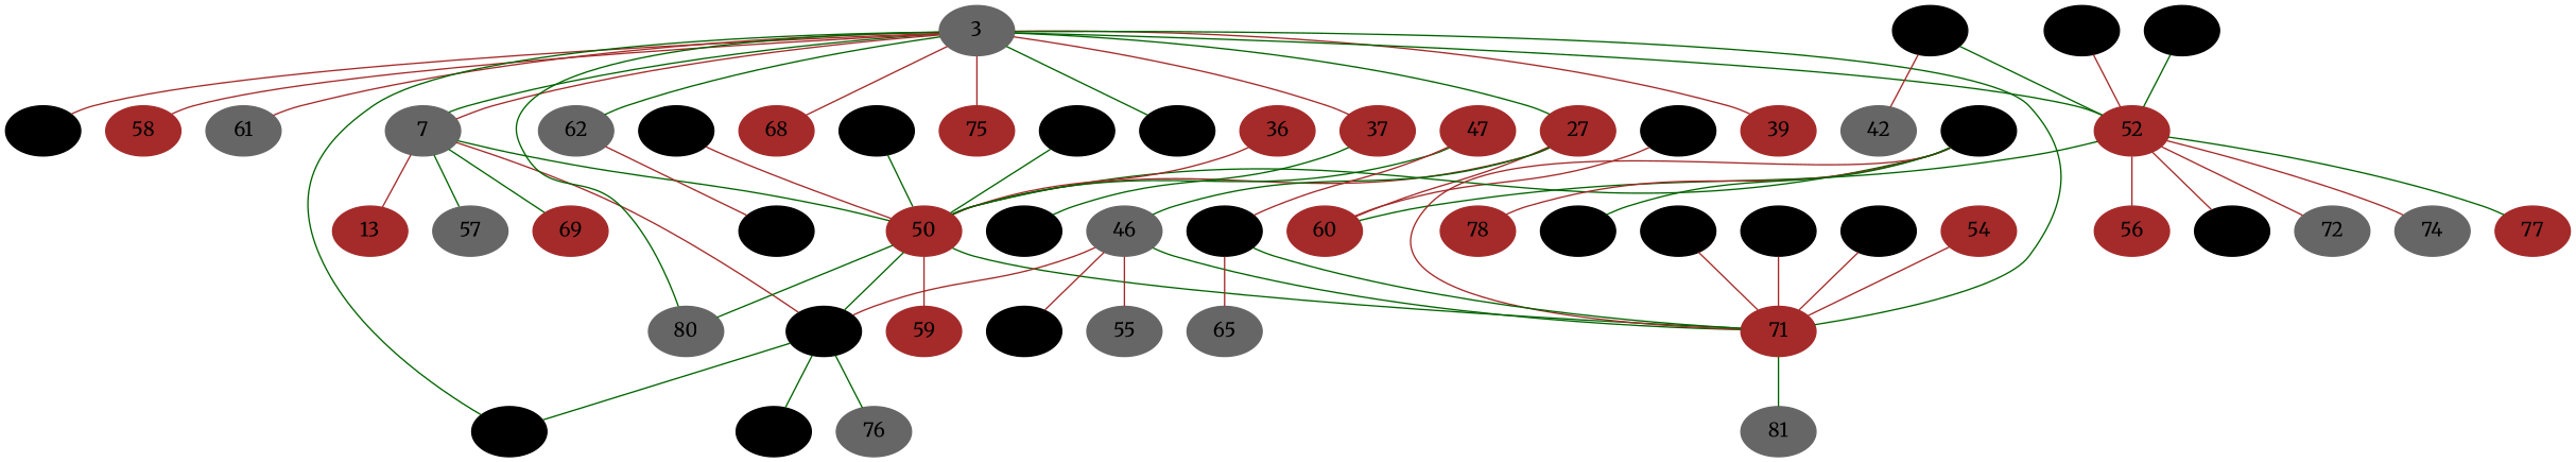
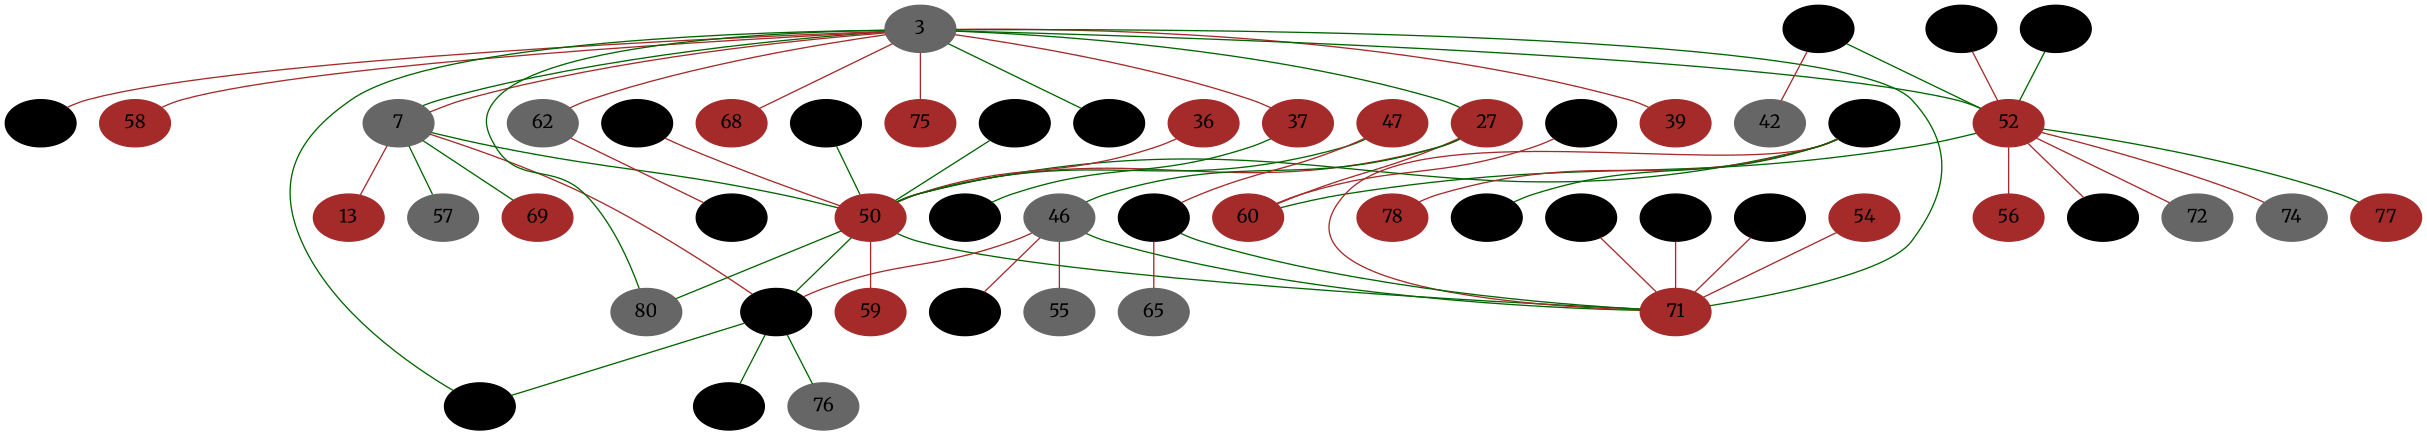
  graph {
    fontname=Merriweather
    node [color=black fontname=Merriweather style=filled]
    edge [color=brown fontname=Merriweather]
    7 [color=gray40 super="+2"]
    50 [color=brown super="+31"]
    13 [color=brown]
    53 [super="+44"]
    57 [color=gray40]
    69 [color=brown]
    3 [color=gray40]
    14
    27 [color=brown super="+20"]
    37 [color=brown]
    39 [color=brown]
    43
    52 [color=brown super="+15+22"]
    58 [color=brown super="+19"]
-   61 [color=gray40]
    62 [color=gray40 super="+38"]
    64
    68 [color=brown]
    71 [color=brown super="+40+11"]
    75 [color=brown]
    80 [color=gray40]
    60 [color=brown super="+25"]
    46 [color=gray40 super="+41"]
    67
    56 [color=brown]
    66
    72 [color=gray40]
    74 [color=gray40]
    77 [color=brown]
    70
-   81 [color=gray40]
    59 [color=brown]
    5
    6
    63
    76 [color=gray40]
    18
    26
    55 [color=gray40]
    73
    28
    29
    30
    42 [color=gray40]
    33
    34
    35 [super="+24"]
    78 [color=brown]
    79
    36 [color=brown]
    47 [color=brown]
    51 [super="+45"]
    65 [color=gray40]
    49
    54 [color=brown]
    7 -- 50 [color=darkgreen weight=2]
    7 -- 13
    7 -- 53
    7 -- 57 [color=darkgreen]
    7 -- 69 [color=darkgreen]
    50 -- 53 [color=darkgreen weight=2]
    50 -- 71 [color=darkgreen weight=2]
    50 -- 80 [color=darkgreen]
    50 -- 59
    53 -- 64 [color=darkgreen]
    53 -- 63 [color=darkgreen]
    53 -- 76 [color=darkgreen]
    3 -- 7 [color=darkgreen weight=2]
    3 -- 7
    3 -- 14 [color=darkgreen]
    3 -- 27 [color=darkgreen]
    3 -- 37
    3 -- 39
    3 -- 43
    3 -- 52 [color=darkgreen weight=2]
    3 -- 58
-   3 -- 61
-   3 -- 62 [color=darkgreen]
+   3 -- 62
    3 -- 64 [color=darkgreen]
    3 -- 68
    3 -- 71 [color=darkgreen weight=4]
    3 -- 75
    3 -- 80 [color=darkgreen]
    27 -- 50
    27 -- 60
    27 -- 46 [color=darkgreen]
    37 -- 67 [color=darkgreen]
    52 -- 60 [color=darkgreen weight=2]
    52 -- 56
    52 -- 66
    52 -- 72
    52 -- 74
    52 -- 77 [color=darkgreen]
    62 -- 70
-   71 -- 81 [color=darkgreen]
    46 -- 53
    46 -- 71 [color=darkgreen]
    46 -- 55
    46 -- 73
    5 -- 50
    6 -- 50 [color=darkgreen]
    18 -- 52
    26 -- 60
    28 -- 71
    29 -- 71
    30 -- 52 [color=darkgreen]
    30 -- 42
    33 -- 50 [color=darkgreen]
    34 -- 71
    35 -- 50 [color=darkgreen]
    35 -- 71
    35 -- 78
    35 -- 79 [color=darkgreen]
    36 -- 50
    47 -- 50 [color=darkgreen]
    47 -- 51
    51 -- 71 [color=darkgreen]
    51 -- 65
    49 -- 52 [color=darkgreen]
    54 -- 71
  }
